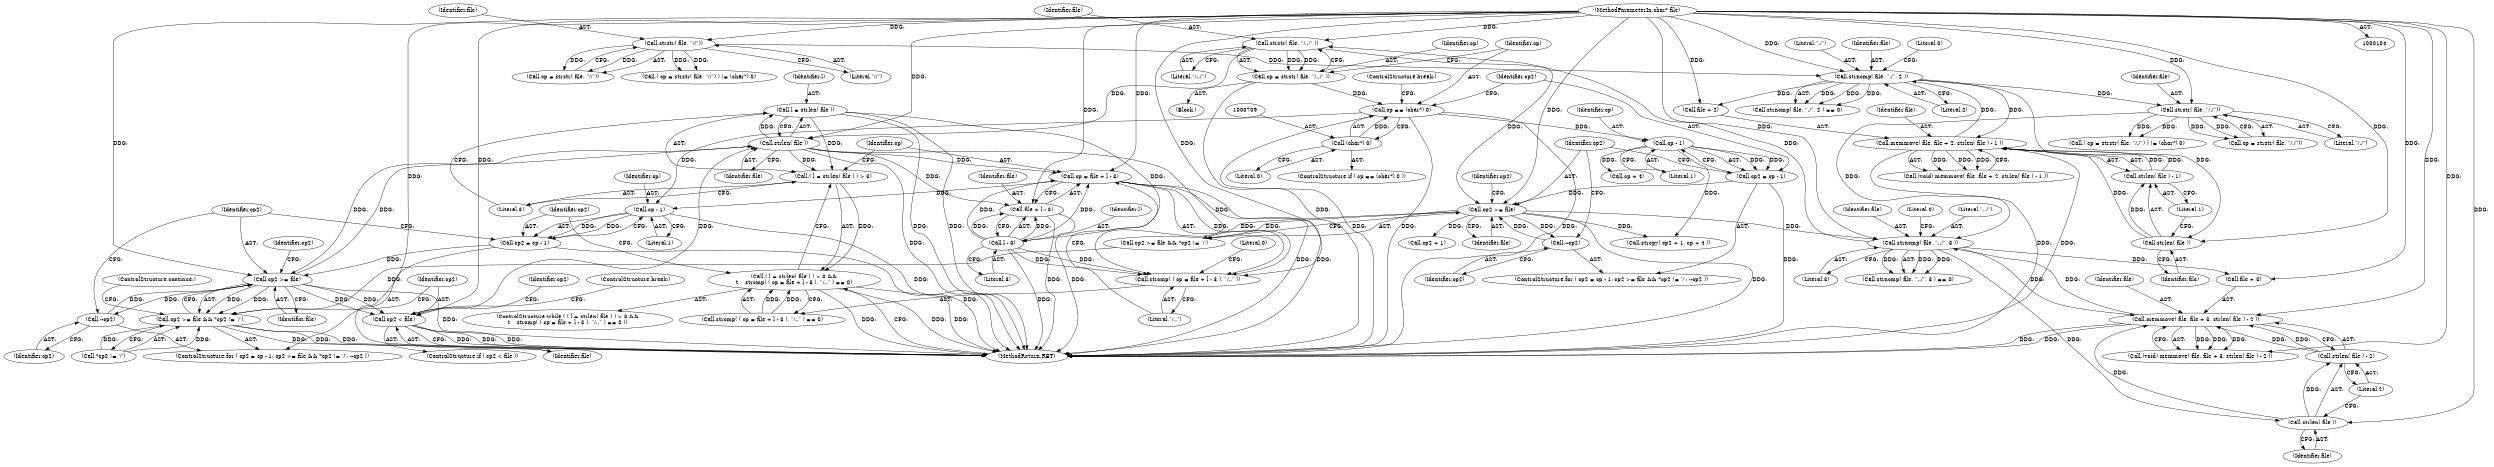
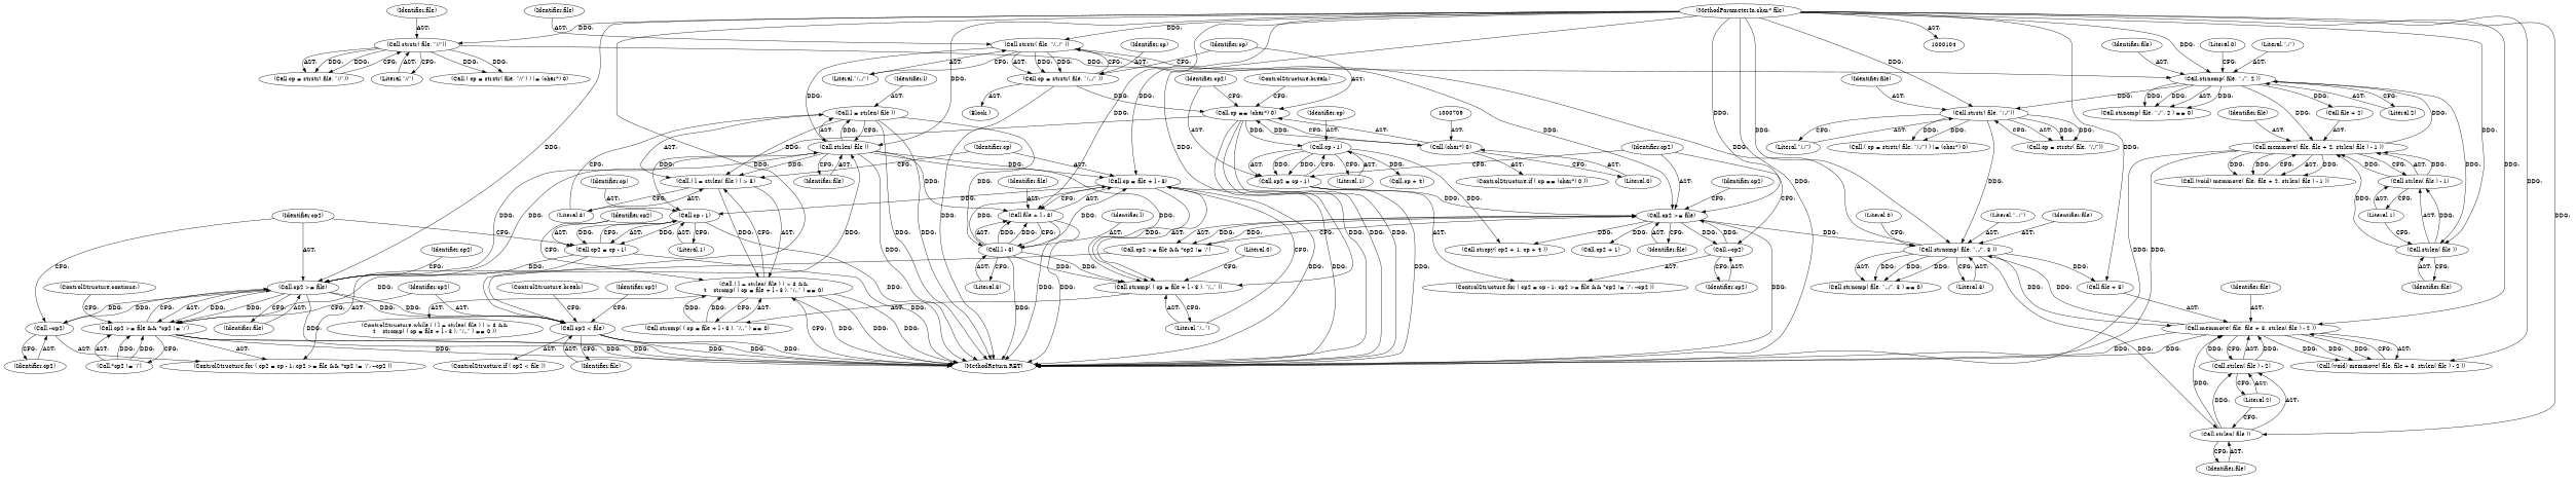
  digraph {
    n1 [label="(Call,l = strlen( file ))"]
    n2 [label="(Call,strlen( file ))"]
    n3 [label="(Call,l - 3)"]
    n4 [label="(Call,( l = strlen( file ) ) > 3)"]
    n5 [label="(MethodReturn,RET)"]
    n6 [label="(Call,cp2 >= file)"]
    n7 [label="(Call,cp = file + l - 3)"]
    n8 [label="(Call,strcmp( ( cp = file + l - 3 ), \"/..\" ))"]
    n9 [label="(Call,file + l - 3)"]
    n10 [label="(Identifier,file)"]
    n11 [label="(Literal,3)"]
    n12 [label="(Call,( l = strlen( file ) ) > 3 &&\n\t    strcmp( ( cp = file + l - 3 ), \"/..\" ) == 0)"]
    n13 [label="(Literal,3)"]
    n14 [label="(Call,--cp2)"]
    n15 [label="(Call,cp2 < file)"]
    n16 [label="(Call,cp2 >= file && *cp2 != '/')"]
    n17 [label="(Identifier,file)"]
    n18 [label="(Call,cp - 1)"]
    n19 [label="(Call,strcmp( ( cp = file + l - 3 ), \"/..\" ) == 0)"]
    n20 [label="(Literal,\"/..\")"]
    n21 [label="(ControlStructure,for ( cp2 = cp - 1; cp2 >= file && *cp2 != '/'; --cp2 ))"]
    n22 [label="(Identifier,cp2)"]
    n23 [label="(ControlStructure,if ( cp2 < file ))"]
    n24 [label="(Identifier,file)"]
    n25 [label="(Call,*cp2 != '/')"]
    n26 [label="(Call,cp2 = cp - 1)"]
    n27 [label="(Literal,1)"]
    n28 [label="(Call,cp == (char*) 0)"]
    n29 [label="(Call,cp - 1)"]
    n30 [label="(Call,(char*) 0)"]
    n31 [label="(Call,strcpy( cp2 + 1, cp + 4 ))"]
    n32 [label="(Call,cp2 = cp - 1)"]
    n33 [label="(Call,cp + 4)"]
    n34 [label="(Literal,1)"]
    n35 [label="(ControlStructure,if ( cp == (char*) 0 ))"]
    n36 [label="(Literal,0)"]
    n37 [label="(Call,cp = strstr( file, \"/../\" ))"]
    n38 [label="(Call,strstr( file, \"/../\" ))"]
    n39 [label="(Block,)"]
    n40 [label="(Call,cp2 >= file)"]
    n41 [label="(Literal,\"/../\")"]
    n42 [label="(Call,strncmp( file, \"../\", 3 ))"]
    n43 [label="(Call,--cp2)"]
    n44 [label="(Call,cp2 + 1)"]
    n45 [label="(Identifier,file)"]
    n46 [label="(Call,cp2 >= file && *cp2 != '/')"]
    n47 [label="(Call,memmove( file, file + 3, strlen( file ) - 2 ))"]
    n48 [label="(Call,strlen( file ))"]
    n49 [label="(Call,strncmp( file, \"../\", 3 ) == 0)"]
    n50 [label="(Call,file + 3)"]
    n51 [label="(Literal,3)"]
    n52 [label="(Call,strlen( file ) - 2)"]
    n53 [label="(Call,(void) memmove( file, file + 3, strlen( file ) - 2 ))"]
    n54 [label="(Identifier,file)"]
    n55 [label="(Call,strstr( file, \"/./\"))"]
    n56 [label="(Call,( cp = strstr( file, \"/./\") ) != (char*) 0)"]
    n57 [label="(Literal,\"/./\")"]
    n58 [label="(Call,cp = strstr( file, \"/./\"))"]
    n59 [label="(Call,strncmp( file, \"./\", 2 ))"]
    n60 [label="(Call,memmove( file, file + 2, strlen( file ) - 1 ))"]
    n61 [label="(Call,strlen( file ))"]
    n62 [label="(Call,strncmp( file, \"./\", 2 ) == 0)"]
    n63 [label="(Literal,2)"]
    n64 [label="(Call,file + 2)"]
    n65 [label="(Call,strlen( file ) - 1)"]
    n66 [label="(Call,(void) memmove( file, file + 2, strlen( file ) - 1 ))"]
    n67 [label="(Identifier,file)"]
    n68 [label="(Literal,1)"]
    n69 [label="(MethodParameterIn,char* file)"]
    n70 [label="(Call,strstr( file, \"//\"))"]
    1000104
    n72 [label="(Call,( cp = strstr( file, \"//\") ) != (char*) 0)"]
    n73 [label="(Literal,\"//\")"]
    n74 [label="(Call,cp = strstr( file, \"//\"))"]
    n75 [label="(Identifier,cp2)"]
    n76 [label="(ControlStructure,for ( cp2 = cp - 1; cp2 >= file && *cp2 != '/'; --cp2 ))"]
    n77 [label="(Literal,2)"]
    n78 [label="(ControlStructure,while ( ( l = strlen( file ) ) > 3 &&\n\t    strcmp( ( cp = file + l - 3 ), \"/..\" ) == 0 ))"]
    n79 [label="(Literal,0)"]
    n80 [label="(Identifier,file)"]
    n81 [label="(Literal,\"./\")"]
    n82 [label="(Identifier,cp)"]
    n83 [label="(Identifier,file)"]
    n84 [label="(Identifier,cp2)"]
    n85 [label="(Identifier,cp2)"]
    n86 [label="(Identifier,cp)"]
    n87 [label="(Identifier,cp2)"]
    n88 [label="(Identifier,cp2)"]
    n89 [label="(Identifier,file)"]
    n90 [label="(ControlStructure,break;)"]
    n91 [label="(Identifier,file)"]
    n92 [label="(Identifier,cp2)"]
    n93 [label="(Identifier,file)"]
    n94 [label="(Identifier,cp)"]
    n95 [label="(Identifier,cp2)"]
    n96 [label="(Identifier,file)"]
    n97 [label="(Literal,0)"]
    n98 [label="(ControlStructure,break;)"]
    n99 [label="(Literal,\"../\")"]
    n100 [label="(Identifier,cp)"]
    n101 [label="(Identifier,file)"]
    n102 [label="(Identifier,file)"]
    n103 [label="(Identifier,l)"]
    n104 [label="(Identifier,cp)"]
    n105 [label="(ControlStructure,continue;)"]
    n106 [label="(Identifier,l)"]
    n107 [label="(Literal,0)"]
    n108 [label="(Identifier,cp2)"]
    n109 [label="(Identifier,cp2)"]
    n110 [label=1000709]
    n1 -> n2 [label="CFG: "]
    n1 -> n3 [label="DDG: "]
    n1 -> n4 [label="AST: "]
    n1 -> n4 [label="DDG: "]
    n1 -> n5 [label="DDG: "]
    n1 -> n5 [label="DDG: "]
    n2 -> n1 [label="AST: "]
    n2 -> n1 [label="DDG: "]
    n2 -> n4 [label="DDG: "]
    n2 -> n5 [label="DDG: "]
    n2 -> n6 [label="DDG: "]
    n2 -> n7 [label="DDG: "]
    n2 -> n8 [label="DDG: "]
    n2 -> n9 [label="DDG: "]
    n2 -> n10 [label="CFG: "]
    n3 -> n5 [label="DDG: "]
    n3 -> n7 [label="DDG: "]
    n3 -> n7 [label="DDG: "]
    n3 -> n8 [label="DDG: "]
    n3 -> n8 [label="DDG: "]
    n3 -> n9 [label="AST: "]
    n3 -> n9 [label="DDG: "]
    n3 -> n9 [label="DDG: "]
    n3 -> n11 [label="CFG: "]
    n4 -> n12 [label="AST: "]
    n4 -> n12 [label="DDG: "]
    n4 -> n13 [label="CFG: "]
    n5 -> n12 [label="CFG: "]
    n6 -> n2 [label="DDG: "]
    n6 -> n5 [label="DDG: "]
    n6 -> n14 [label="DDG: "]
    n6 -> n15 [label="DDG: "]
    n6 -> n15 [label="DDG: "]
    n6 -> n16 [label="AST: "]
    n6 -> n16 [label="DDG: "]
    n6 -> n16 [label="DDG: "]
    n6 -> n17 [label="CFG: "]
    n7 -> n5 [label="DDG: "]
    n7 -> n5 [label="DDG: "]
    n7 -> n8 [label="AST: "]
    n7 -> n8 [label="DDG: "]
    n7 -> n9 [label="CFG: "]
    n7 -> n18 [label="DDG: "]
    n8 -> n19 [label="AST: "]
    n8 -> n20 [label="CFG: "]
    n9 -> n3 [label="CFG: "]
    n9 -> n5 [label="DDG: "]
    n9 -> n5 [label="DDG: "]
    n9 -> n7 [label="AST: "]
    n10 -> n2 [label="AST: "]
    n11 -> n3 [label="AST: "]
    n12 -> n4 [label="CFG: "]
    n12 -> n5 [label="DDG: "]
    n12 -> n5 [label="DDG: "]
    n12 -> n5 [label="DDG: "]
    n12 -> n19 [label="CFG: "]
    n12 -> n78 [label="AST: "]
    n13 -> n1 [label="CFG: "]
    n13 -> n4 [label="AST: "]
    n14 -> n6 [label="DDG: "]
    n14 -> n21 [label="AST: "]
    n14 -> n22 [label="CFG: "]
    n15 -> n2 [label="DDG: "]
    n15 -> n5 [label="DDG: "]
    n15 -> n5 [label="DDG: "]
    n15 -> n5 [label="DDG: "]
    n15 -> n23 [label="AST: "]
    n15 -> n24 [label="CFG: "]
    n16 -> n5 [label="DDG: "]
    n16 -> n5 [label="DDG: "]
    n16 -> n5 [label="DDG: "]
    n16 -> n6 [label="CFG: "]
    n16 -> n21 [label="AST: "]
    n16 -> n25 [label="CFG: "]
    n17 -> n6 [label="AST: "]
    n18 -> n5 [label="DDG: "]
    n18 -> n26 [label="AST: "]
    n18 -> n26 [label="DDG: "]
    n18 -> n26 [label="DDG: "]
    n18 -> n27 [label="CFG: "]
    n19 -> n12 [label="AST: "]
    n19 -> n12 [label="DDG: "]
    n19 -> n12 [label="DDG: "]
    n20 -> n7 [label="CFG: "]
    n20 -> n8 [label="AST: "]
    n22 -> n14 [label="AST: "]
    n24 -> n15 [label="AST: "]
    n25 -> n16 [label="AST: "]
    n25 -> n16 [label="DDG: "]
    n25 -> n16 [label="DDG: "]
    n26 -> n5 [label="DDG: "]
    n26 -> n6 [label="DDG: "]
    n26 -> n18 [label="CFG: "]
    n26 -> n21 [label="AST: "]
    n27 -> n18 [label="AST: "]
    n28 -> n5 [label="DDG: "]
    n28 -> n5 [label="DDG: "]
    n28 -> n5 [label="DDG: "]
    n28 -> n18 [label="DDG: "]
    n28 -> n29 [label="DDG: "]
    n28 -> n30 [label="CFG: "]
    n29 -> n31 [label="DDG: "]
    n29 -> n32 [label="AST: "]
    n29 -> n32 [label="DDG: "]
    n29 -> n32 [label="DDG: "]
    n29 -> n33 [label="DDG: "]
    n29 -> n34 [label="CFG: "]
    n30 -> n28 [label="AST: "]
    n30 -> n28 [label="DDG: "]
    n30 -> n35 [label="AST: "]
    n30 -> n36 [label="CFG: "]
    n32 -> n5 [label="DDG: "]
    n32 -> n29 [label="CFG: "]
    n32 -> n40 [label="DDG: "]
    n32 -> n76 [label="AST: "]
    n34 -> n29 [label="AST: "]
    n36 -> n30 [label="AST: "]
    n37 -> n5 [label="DDG: "]
    n37 -> n28 [label="DDG: "]
    n37 -> n38 [label="CFG: "]
    n37 -> n39 [label="AST: "]
    n38 -> n2 [label="DDG: "]
    n38 -> n37 [label="AST: "]
    n38 -> n37 [label="DDG: "]
    n38 -> n37 [label="DDG: "]
    n38 -> n40 [label="DDG: "]
    n38 -> n41 [label="CFG: "]
    n40 -> n5 [label="DDG: "]
    n40 -> n31 [label="DDG: "]
    n40 -> n42 [label="DDG: "]
    n40 -> n43 [label="DDG: "]
    n40 -> n44 [label="DDG: "]
    n40 -> n45 [label="CFG: "]
    n40 -> n46 [label="AST: "]
    n40 -> n46 [label="DDG: "]
    n40 -> n46 [label="DDG: "]
    n41 -> n38 [label="AST: "]
    n42 -> n38 [label="DDG: "]
    n42 -> n47 [label="DDG: "]
    n42 -> n48 [label="DDG: "]
    n42 -> n49 [label="AST: "]
    n42 -> n49 [label="DDG: "]
    n42 -> n49 [label="DDG: "]
    n42 -> n49 [label="DDG: "]
    n42 -> n50 [label="DDG: "]
    n42 -> n51 [label="CFG: "]
    n43 -> n40 [label="DDG: "]
    n43 -> n75 [label="CFG: "]
    n43 -> n76 [label="AST: "]
    n45 -> n40 [label="AST: "]
    n46 -> n16 [label="DDG: "]
    n46 -> n40 [label="CFG: "]
    n47 -> n5 [label="DDG: "]
    n47 -> n5 [label="DDG: "]
    n47 -> n42 [label="DDG: "]
    n47 -> n52 [label="CFG: "]
    n47 -> n53 [label="AST: "]
    n47 -> n53 [label="DDG: "]
    n47 -> n53 [label="DDG: "]
    n47 -> n53 [label="DDG: "]
    n48 -> n47 [label="DDG: "]
    n48 -> n52 [label="AST: "]
    n48 -> n52 [label="DDG: "]
    n48 -> n54 [label="CFG: "]
    n50 -> n47 [label="AST: "]
    n51 -> n42 [label="AST: "]
    n52 -> n47 [label="AST: "]
    n52 -> n47 [label="DDG: "]
    n52 -> n47 [label="DDG: "]
    n52 -> n77 [label="CFG: "]
    n53 -> n47 [label="CFG: "]
    n54 -> n48 [label="AST: "]
    n55 -> n42 [label="DDG: "]
    n55 -> n56 [label="DDG: "]
    n55 -> n56 [label="DDG: "]
    n55 -> n57 [label="CFG: "]
    n55 -> n58 [label="AST: "]
    n55 -> n58 [label="DDG: "]
    n55 -> n58 [label="DDG: "]
    n57 -> n55 [label="AST: "]
    n58 -> n55 [label="CFG: "]
    n59 -> n55 [label="DDG: "]
    n59 -> n60 [label="DDG: "]
    n59 -> n61 [label="DDG: "]
    n59 -> n62 [label="AST: "]
    n59 -> n62 [label="DDG: "]
    n59 -> n62 [label="DDG: "]
    n59 -> n62 [label="DDG: "]
    n59 -> n63 [label="CFG: "]
    n59 -> n64 [label="DDG: "]
    n60 -> n5 [label="DDG: "]
    n60 -> n5 [label="DDG: "]
    n60 -> n59 [label="DDG: "]
-   n60 -> n65 [label="AST: "]
+   n60 -> n65 [label="CFG: "]
    n60 -> n66 [label="AST: "]
    n60 -> n66 [label="DDG: "]
    n60 -> n66 [label="DDG: "]
    n60 -> n66 [label="DDG: "]
    n61 -> n60 [label="DDG: "]
    n61 -> n65 [label="AST: "]
    n61 -> n65 [label="DDG: "]
    n61 -> n67 [label="CFG: "]
    n63 -> n59 [label="AST: "]
    n64 -> n60 [label="AST: "]
    n65 -> n60 [label="AST: "]
    n65 -> n60 [label="DDG: "]
    n65 -> n60 [label="DDG: "]
    n65 -> n68 [label="CFG: "]
    n66 -> n60 [label="CFG: "]
    n67 -> n61 [label="AST: "]
    n68 -> n61 [label="CFG: "]
    n68 -> n65 [label="AST: "]
    n69 -> n2 [label="DDG: "]
    n69 -> n5 [label="DDG: "]
    n69 -> n6 [label="DDG: "]
    n69 -> n7 [label="DDG: "]
    n69 -> n8 [label="DDG: "]
    n69 -> n9 [label="DDG: "]
    n69 -> n15 [label="DDG: "]
    n69 -> n38 [label="DDG: "]
    n69 -> n40 [label="DDG: "]
    n69 -> n42 [label="DDG: "]
    n69 -> n47 [label="DDG: "]
    n69 -> n48 [label="DDG: "]
    n69 -> n50 [label="DDG: "]
    n69 -> n53 [label="DDG: "]
    n69 -> n55 [label="DDG: "]
    n69 -> n59 [label="DDG: "]
    n69 -> n61 [label="DDG: "]
-   n69 -> n64 [label="DDG: "]
    n69 -> n70 [label="DDG: "]
    n69 -> 1000104 [label="AST: "]
    n70 -> n59 [label="DDG: "]
    n70 -> n72 [label="DDG: "]
    n70 -> n72 [label="DDG: "]
    n70 -> n73 [label="CFG: "]
    n70 -> n74 [label="AST: "]
    n70 -> n74 [label="DDG: "]
    n70 -> n74 [label="DDG: "]
    n73 -> n70 [label="AST: "]
    n74 -> n70 [label="CFG: "]
    n75 -> n43 [label="AST: "]
    n77 -> n48 [label="CFG: "]
    n77 -> n52 [label="AST: "]
    n79 -> n59 [label="CFG: "]
    n80 -> n38 [label="AST: "]
    n81 -> n59 [label="AST: "]
    n82 -> n18 [label="AST: "]
    n83 -> n47 [label="AST: "]
    n84 -> n15 [label="CFG: "]
    n85 -> n40 [label="CFG: "]
    n86 -> n28 [label="AST: "]
    n86 -> n37 [label="CFG: "]
    n87 -> n12 [label="CFG: "]
    n87 -> n26 [label="AST: "]
    n88 -> n15 [label="AST: "]
    n88 -> n16 [label="CFG: "]
    n89 -> n9 [label="AST: "]
    n90 -> n15 [label="CFG: "]
    n91 -> n59 [label="AST: "]
    n92 -> n32 [label="CFG: "]
    n92 -> n40 [label="AST: "]
    n92 -> n43 [label="CFG: "]
    n93 -> n70 [label="AST: "]
    n94 -> n4 [label="CFG: "]
    n94 -> n7 [label="AST: "]
    n95 -> n6 [label="CFG: "]
    n96 -> n60 [label="AST: "]
    n97 -> n8 [label="CFG: "]
    n98 -> n28 [label="CFG: "]
    n99 -> n42 [label="AST: "]
    n100 -> n29 [label="AST: "]
    n101 -> n55 [label="AST: "]
    n102 -> n42 [label="AST: "]
    n103 -> n1 [label="AST: "]
    n104 -> n37 [label="AST: "]
    n105 -> n16 [label="CFG: "]
    n106 -> n3 [label="AST: "]
    n107 -> n42 [label="CFG: "]
    n108 -> n6 [label="AST: "]
    n108 -> n14 [label="CFG: "]
    n108 -> n26 [label="CFG: "]
    n109 -> n28 [label="CFG: "]
    n109 -> n32 [label="AST: "]
    n110 -> n30 [label="AST: "]
  }
